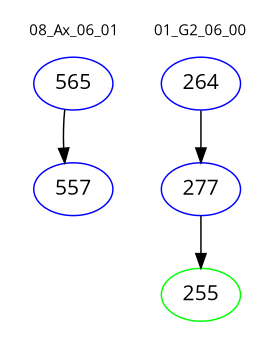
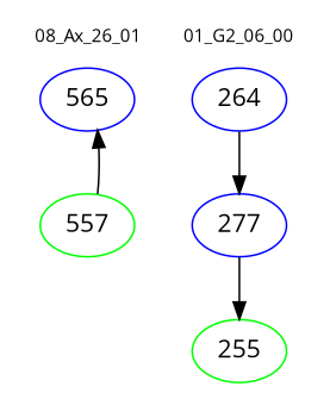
  digraph {
    fontname="Open Sans"
    node [color=blue fontname="Open Sans"]
    edge [color=black fontname="Open Sans"]
    n1 [label=565]
-   n2 [label=557]
+   n2 [color=green label=557]
    n3 [label=264]
    n4 [color=green label=255]
    n5 [label=277]
    subgraph cluster_1 {
      color=white
      fontsize=10
-     label="08_Ax_06_01"
+     label="08_Ax_26_01"
      n1
      n2
    }
    subgraph cluster_2 {
      color=white
      fontsize=10
      label="01_G2_06_00"
      n3
      n4
      n5
    }
-   n1 -> n2
+   n2 -> n1
    n3 -> n5
    n5 -> n4
  }
